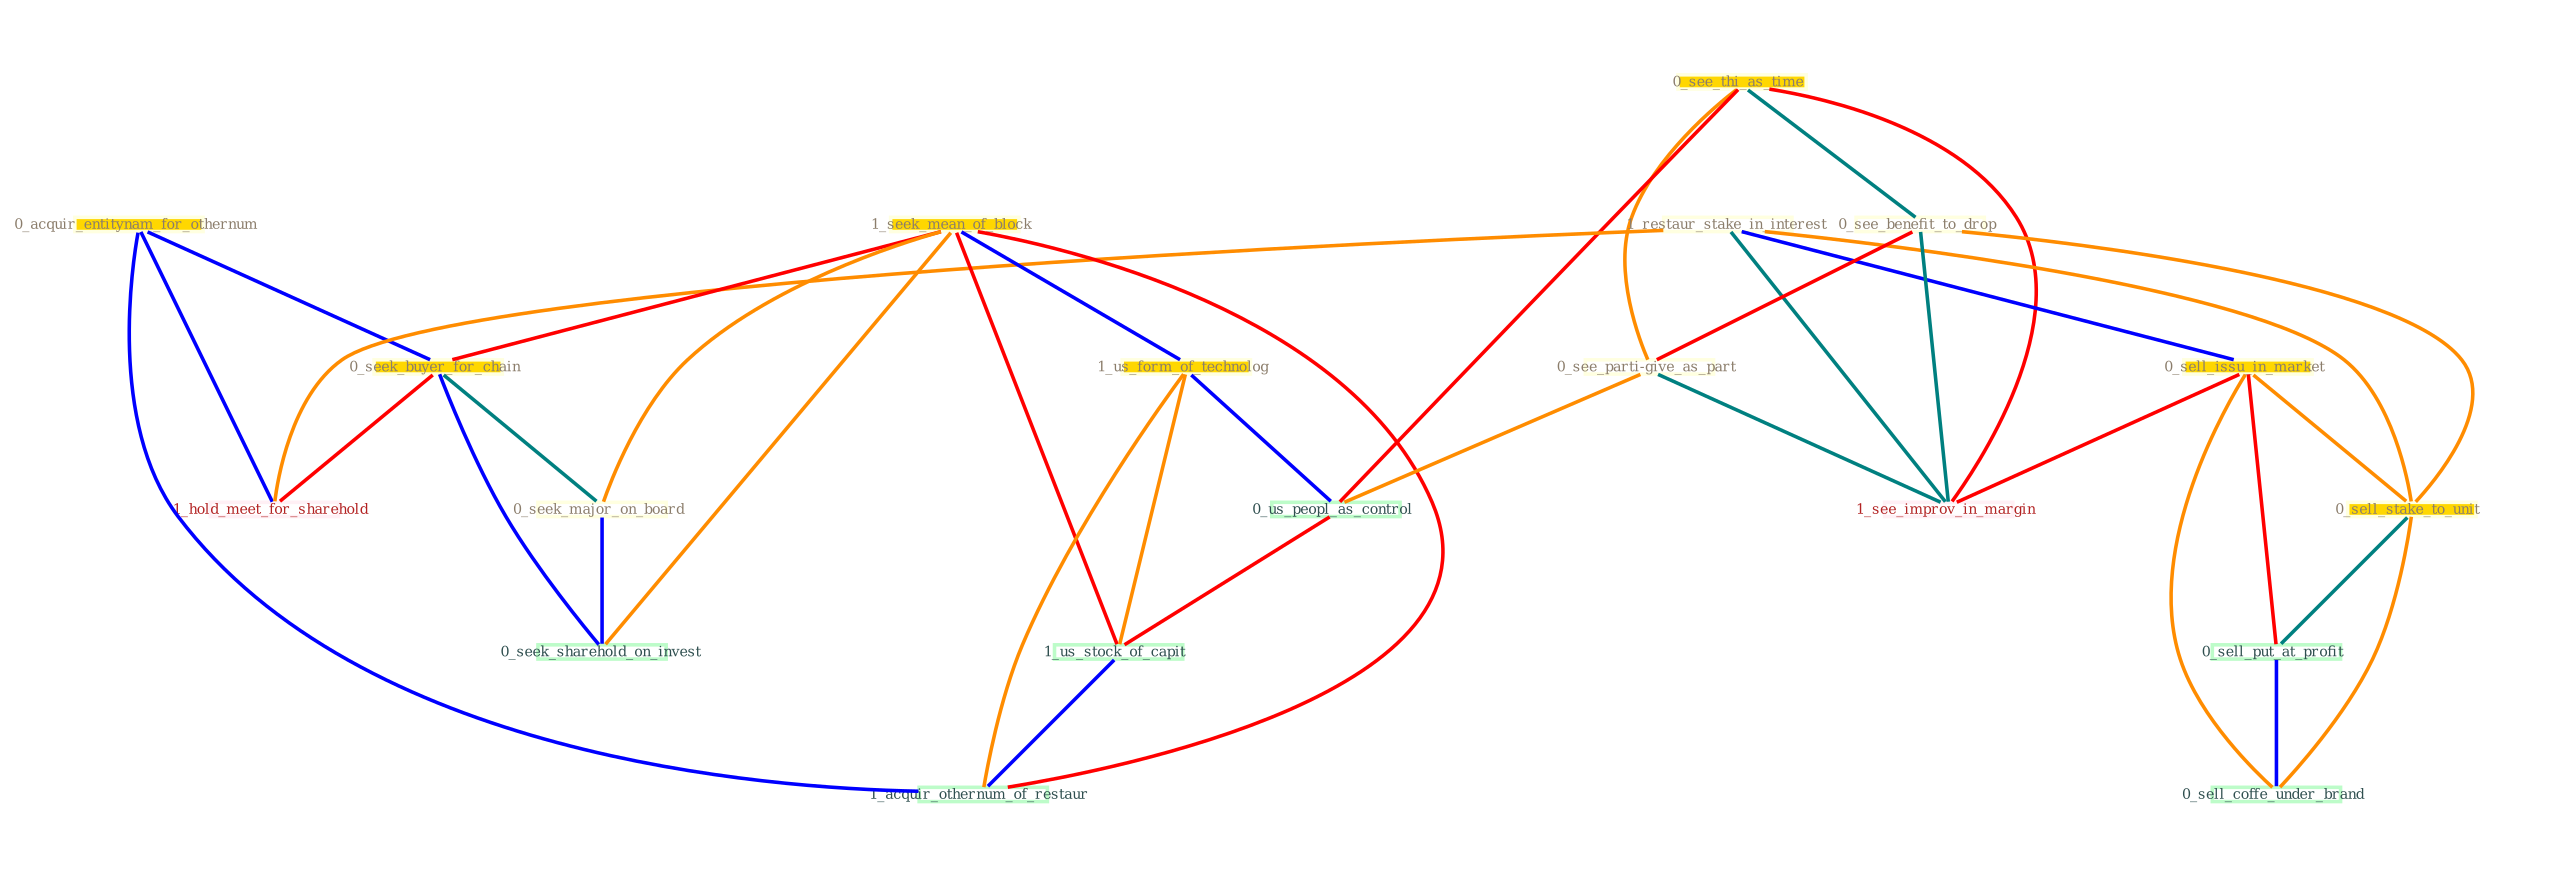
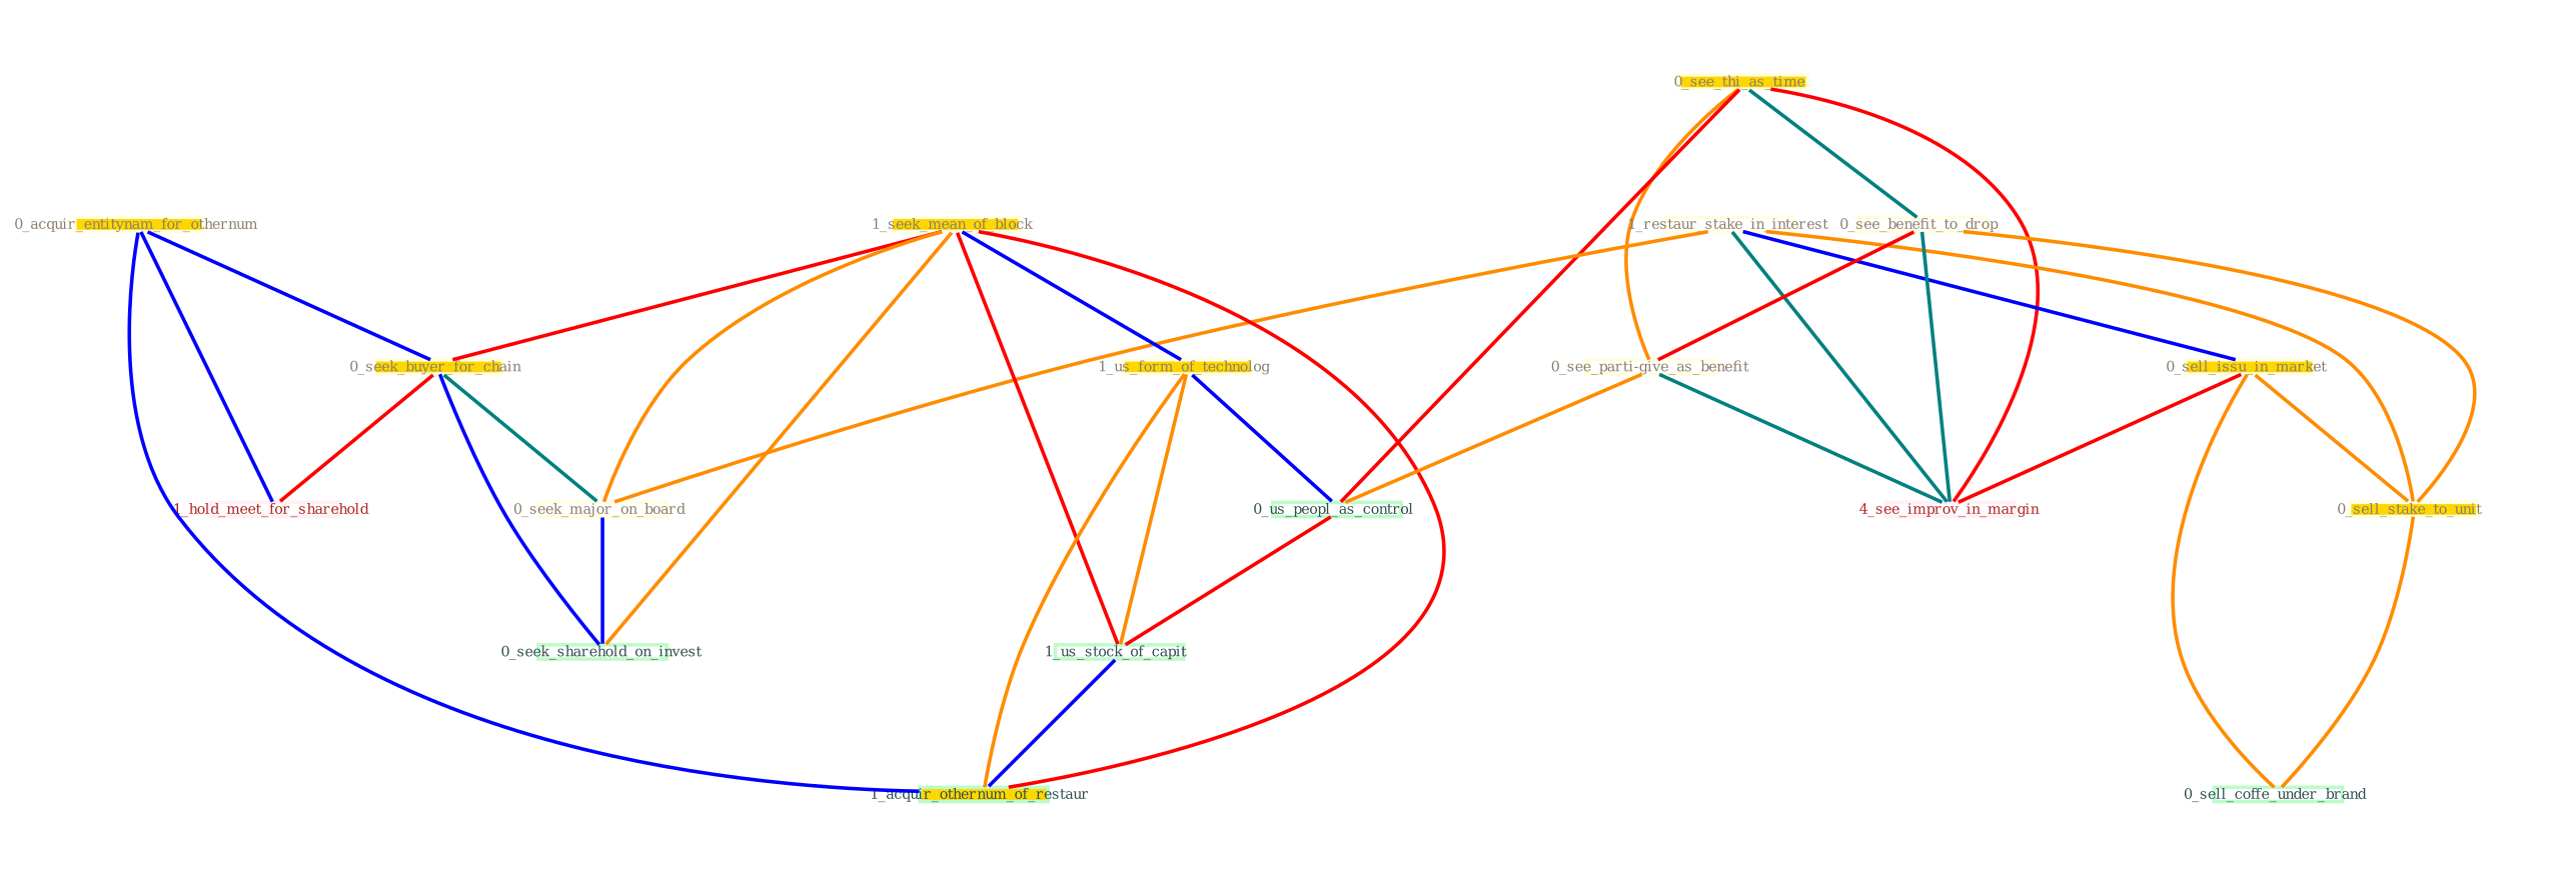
  graph {
    node [color="#ffffe0" fillcolor=white fixedsize=true fontcolor="#8b7d6b" fontsize=4 shape=polygon style=filled]
    edge [color=darkorange w=1]
    "0_acquir_entitynam_for_othernum " [fillcolor=gold height=.06 width=.5]
    "0_see_thi_as_time " [fillcolor=gold height=.06 width=.5]
    n3 [height=.06 label="1_restaur_stake_in_interest" width=.5]
    "0_see_benefit_to_drop " [height=.06 width=.5]
    "1_seek_mean_of_block " [fillcolor=gold height=.06 width=.5]
-   "0_see_parti-give_as_part " [height=.06 width=.5]
+   "0_see_parti-give_as_part " [height=.06 width=.5 label="0_see_parti-give_as_benefit"]
    "0_seek_buyer_for_chain " [fillcolor=gold height=.06 width=.5]
    "1_us_form_of_technolog " [fillcolor=gold height=.06 width=.5]
    "0_seek_major_on_board " [height=.06 width=.5]
    "0_sell_issu_in_market " [fillcolor=gold height=.06 width=.5]
    "0_sell_stake_to_unit " [fillcolor=gold height=.06 width=.5]
-   "1_see_improv_in_margin " [color="#fff0f5" fontcolor="#b22222" height=.06 width=.5]
+   "1_see_improv_in_margin " [color="#fff0f5" fontcolor="#b22222" height=.06 width=.5 label="4_see_improv_in_margin"]
    "1_hold_meet_for_sharehold " [color="#fff0f5" fontcolor="#b22222" height=.06 width=.5]
-   "1_acquir_othernum_of_restaur " [color="#BDFCC9" fontcolor="#2f4f4f" height=.06 width=.5]
+   "1_acquir_othernum_of_restaur " [color="#BDFCC9" fillcolor=gold fontcolor="#2f4f4f" height=.06 width=.5]
    "0_us_peopl_as_control " [color="#BDFCC9" fontcolor="#2f4f4f" height=.06 width=.5]
    n16 [color="#BDFCC9" fontcolor="#2f4f4f" height=.06 label="0_seek_sharehold_on_invest" width=.5]
    "1_us_stock_of_capit " [color="#BDFCC9" fontcolor="#2f4f4f" height=.06 width=.5]
-   "0_sell_put_at_profit " [color="#BDFCC9" fontcolor="#2f4f4f" height=.06 width=.5]
    "0_sell_coffe_under_brand " [color="#BDFCC9" fontcolor="#2f4f4f" height=.06 width=.5]
    subgraph sub_1 {
      "0_acquir_entitynam_for_othernum "
      "0_see_thi_as_time "
      n3
      "0_see_benefit_to_drop "
      "1_seek_mean_of_block "
      "0_see_parti-give_as_part "
      "0_seek_buyer_for_chain "
      "1_us_form_of_technolog "
      "0_seek_major_on_board "
      "0_sell_issu_in_market "
      "0_sell_stake_to_unit "
    }
    subgraph sub_2 {
      "1_see_improv_in_margin "
      "1_hold_meet_for_sharehold "
    }
    "0_acquir_entitynam_for_othernum " -- "0_seek_buyer_for_chain " [color=blue]
    "0_acquir_entitynam_for_othernum " -- "1_hold_meet_for_sharehold " [color=blue]
    "0_acquir_entitynam_for_othernum " -- "1_acquir_othernum_of_restaur " [color=blue]
    "0_see_thi_as_time " -- "0_see_benefit_to_drop " [color=teal]
    "0_see_thi_as_time " -- "0_see_parti-give_as_part " [w=2]
    "0_see_thi_as_time " -- "1_see_improv_in_margin " [color=red]
    "0_see_thi_as_time " -- "0_us_peopl_as_control " [color=red]
    n3 -- "0_sell_issu_in_market " [color=blue]
    n3 -- "0_sell_stake_to_unit "
    n3 -- "1_see_improv_in_margin " [color=teal]
-   n3 -- "1_hold_meet_for_sharehold "
+   n3 -- "0_seek_major_on_board "
    "0_see_benefit_to_drop " -- "0_see_parti-give_as_part " [color=red]
    "0_see_benefit_to_drop " -- "0_sell_stake_to_unit "
    "0_see_benefit_to_drop " -- "1_see_improv_in_margin " [color=teal]
    "1_seek_mean_of_block " -- "0_seek_buyer_for_chain " [color=red]
    "1_seek_mean_of_block " -- "1_us_form_of_technolog " [color=blue]
    "1_seek_mean_of_block " -- "0_seek_major_on_board "
    "1_seek_mean_of_block " -- "1_acquir_othernum_of_restaur " [color=red]
    "1_seek_mean_of_block " -- n16
    "1_seek_mean_of_block " -- "1_us_stock_of_capit " [color=red]
    "0_see_parti-give_as_part " -- "1_see_improv_in_margin " [color=teal]
    "0_see_parti-give_as_part " -- "0_us_peopl_as_control "
    "0_seek_buyer_for_chain " -- "0_seek_major_on_board " [color=teal]
    "0_seek_buyer_for_chain " -- "1_hold_meet_for_sharehold " [color=red]
    "0_seek_buyer_for_chain " -- n16 [color=blue]
    "1_us_form_of_technolog " -- "1_acquir_othernum_of_restaur "
    "1_us_form_of_technolog " -- "0_us_peopl_as_control " [color=blue]
    "1_us_form_of_technolog " -- "1_us_stock_of_capit " [w=2]
    "0_seek_major_on_board " -- n16 [color=blue w=2]
    "0_sell_issu_in_market " -- "0_sell_stake_to_unit "
    "0_sell_issu_in_market " -- "1_see_improv_in_margin " [color=red]
-   "0_sell_issu_in_market " -- "0_sell_put_at_profit " [color=red]
    "0_sell_issu_in_market " -- "0_sell_coffe_under_brand "
-   "0_sell_stake_to_unit " -- "0_sell_put_at_profit " [color=teal]
    "0_sell_stake_to_unit " -- "0_sell_coffe_under_brand "
    "0_us_peopl_as_control " -- "1_us_stock_of_capit " [color=red]
    "1_us_stock_of_capit " -- "1_acquir_othernum_of_restaur " [color=blue]
-   "0_sell_put_at_profit " -- "0_sell_coffe_under_brand " [color=blue]
  }
